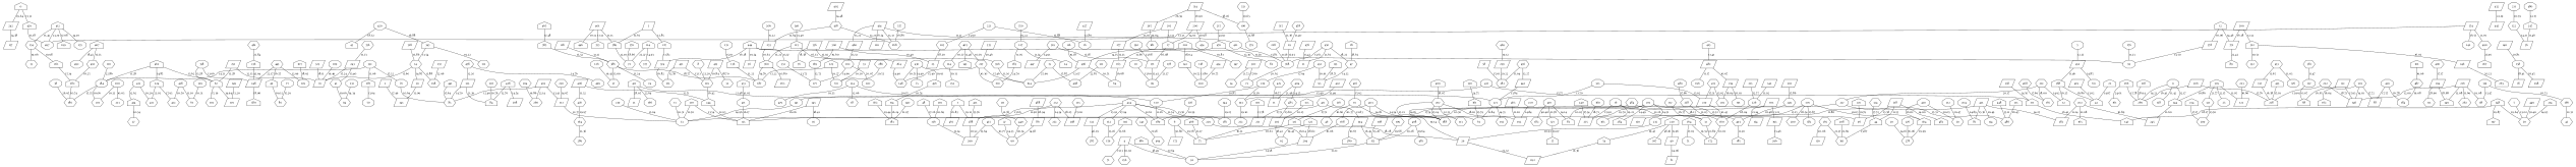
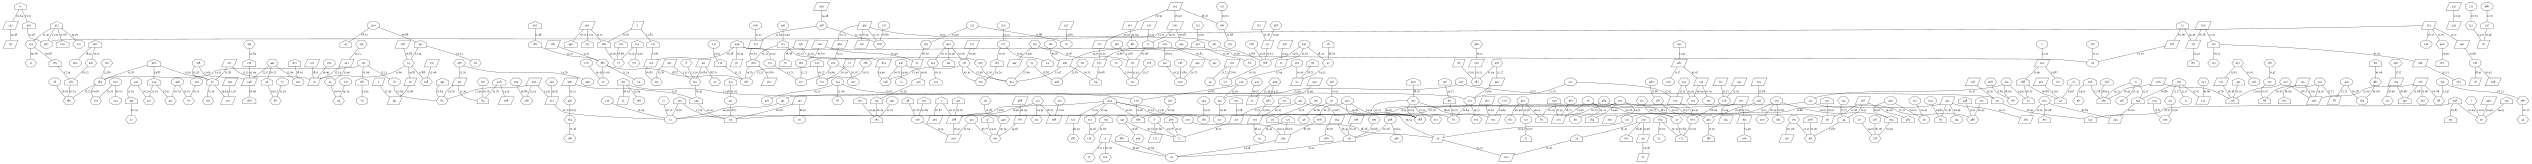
  graph {
    fontname="Playfair Display"
    node [fontname="Playfair Display" shape=hexagon]
    edge [fontname="Playfair Display"]
    0 [shape=house]
    242 [shape=parallelogram]
    429 [shape=house]
    137 [shape=parallelogram]
    497 [shape=octagon]
    1 [shape=house]
    288 [shape=parallelogram]
    467 [shape=parallelogram]
    299 [shape=parallelogram]
    2 [shape=parallelogram]
    143 [shape=parallelogram]
    3 [shape=parallelogram]
    389 [shape=house]
    217 [shape=house]
    72
    374 [shape=parallelogram]
    375
    4 [shape=parallelogram]
    91 [shape=octagon]
    71
    256
    5 [shape=octagon]
    452 [shape=parallelogram]
    69 [shape=octagon]
    388 [shape=house]
    42 [shape=house]
    52 [shape=house]
    6 [shape=octagon]
    173 [shape=parallelogram]
    75 [shape=house]
    7
    50
    8
    119
    244 [shape=house]
    133 [shape=house]
    9 [shape=octagon]
    269 [shape=house]
    344 [shape=house]
    138 [shape=octagon]
    245 [shape=parallelogram]
    104 [shape=parallelogram]
    400
    349 [shape=house]
    175
    401 [shape=parallelogram]
    353 [shape=house]
    446 [shape=house]
    402 [shape=parallelogram]
    418
    268
    233 [shape=parallelogram]
    360 [shape=house]
    403 [shape=octagon]
    168 [shape=octagon]
    29 [shape=parallelogram]
    188
    294 [shape=parallelogram]
    292 [shape=parallelogram]
    11 [shape=parallelogram]
    404
    485
    395 [shape=parallelogram]
    92 [shape=octagon]
    145 [shape=house]
    405
    227
    124
    148
    194
    170
    255 [shape=house]
    406 [shape=parallelogram]
    426
    164
    289
    407 [shape=house]
    492 [shape=octagon]
    491
    282 [shape=house]
    180
    408 [shape=octagon]
    481 [shape=octagon]
    153 [shape=house]
    409 [shape=house]
    207
    192 [shape=parallelogram]
    113
    63 [shape=octagon]
    410 [shape=octagon]
    182
    85 [shape=house]
    371 [shape=octagon]
    55 [shape=house]
    411 [shape=house]
    35 [shape=parallelogram]
    130 [shape=octagon]
    166 [shape=octagon]
    189 [shape=house]
    412 [shape=house]
    199 [shape=house]
    135 [shape=octagon]
    234
    13
    261 [shape=house]
    413 [shape=octagon]
    474 [shape=house]
    477
    37
    414 [shape=parallelogram]
    110 [shape=parallelogram]
    460 [shape=parallelogram]
    421 [shape=octagon]
    102
    368 [shape=octagon]
    177 [shape=octagon]
    120 [shape=octagon]
    73 [shape=octagon]
    415 [shape=parallelogram]
    32
    10 [shape=octagon]
    416
    46
    394 [shape=parallelogram]
    417
    271 [shape=parallelogram]
    280 [shape=house]
    187 [shape=octagon]
    263 [shape=parallelogram]
    419 [shape=parallelogram]
    420 [shape=octagon]
    43 [shape=house]
    343 [shape=house]
    14
    112
    79 [shape=parallelogram]
    39 [shape=parallelogram]
    198
    300 [shape=parallelogram]
    169 [shape=octagon]
    25 [shape=parallelogram]
    301 [shape=house]
    422 [shape=parallelogram]
    392
    272 [shape=octagon]
    302 [shape=parallelogram]
    249
    493
    185 [shape=house]
    423 [shape=house]
    482 [shape=parallelogram]
    196 [shape=octagon]
    274 [shape=parallelogram]
    293
    191 [shape=octagon]
    88 [shape=parallelogram]
    303
    68 [shape=house]
    146 [shape=parallelogram]
    424 [shape=house]
    152 [shape=octagon]
    387 [shape=octagon]
    333 [shape=parallelogram]
    229
    159
    285
    304
    260
    425
    305 [shape=house]
    23 [shape=octagon]
    321
    123 [shape=parallelogram]
    399
    306 [shape=parallelogram]
    238 [shape=house]
    427 [shape=parallelogram]
    26 [shape=octagon]
    307 [shape=octagon]
    382 [shape=octagon]
    290
    235 [shape=octagon]
    364 [shape=house]
    278
    428 [shape=house]
    308 [shape=parallelogram]
    84 [shape=house]
    309 [shape=parallelogram]
    372 [shape=parallelogram]
    322 [shape=house]
    89 [shape=house]
    246 [shape=parallelogram]
    332
    265 [shape=house]
    430 [shape=octagon]
    456 [shape=house]
    65 [shape=octagon]
    174 [shape=house]
    183 [shape=house]
    310 [shape=house]
    53 [shape=octagon]
    431 [shape=parallelogram]
    311
    440
    90
    432 [shape=parallelogram]
    443 [shape=parallelogram]
    312 [shape=octagon]
    59
    433 [shape=house]
    471 [shape=octagon]
    313 [shape=house]
    486
    434 [shape=parallelogram]
    190 [shape=octagon]
    314 [shape=parallelogram]
    295 [shape=parallelogram]
    106
    200 [shape=parallelogram]
    181
    379 [shape=octagon]
    454 [shape=octagon]
    67 [shape=house]
    171 [shape=parallelogram]
    435 [shape=parallelogram]
    87 [shape=house]
    383 [shape=parallelogram]
    134 [shape=octagon]
    315 [shape=parallelogram]
    19 [shape=parallelogram]
    442 [shape=parallelogram]
    436
    281
    273 [shape=octagon]
    193
    316 [shape=octagon]
    317 [shape=house]
    437 [shape=octagon]
    111 [shape=house]
    341 [shape=octagon]
    147 [shape=house]
    438 [shape=octagon]
    61
    472
    318 [shape=parallelogram]
    483 [shape=house]
    96 [shape=parallelogram]
    44 [shape=house]
    391
    439 [shape=octagon]
    184 [shape=octagon]
    319
    447 [shape=parallelogram]
    99 [shape=octagon]
    320 [shape=parallelogram]
    34
    441 [shape=house]
    83
    201 [shape=house]
    347
    141 [shape=house]
    496 [shape=parallelogram]
    64 [shape=house]
    202
    165 [shape=house]
    323 [shape=octagon]
    279 [shape=parallelogram]
    160
    172 [shape=house]
    444 [shape=house]
    56 [shape=parallelogram]
    351 [shape=octagon]
    95 [shape=octagon]
    203 [shape=parallelogram]
    277 [shape=parallelogram]
    163 [shape=parallelogram]
    324
    248 [shape=parallelogram]
    445
    49 [shape=house]
    129 [shape=octagon]
    380 [shape=house]
    80
    204 [shape=octagon]
    325 [shape=parallelogram]
    205 [shape=octagon]
    275 [shape=parallelogram]
    150 [shape=parallelogram]
    284 [shape=house]
    326 [shape=octagon]
    206 [shape=octagon]
    327 [shape=house]
    448 [shape=house]
    328 [shape=parallelogram]
    449 [shape=parallelogram]
    208 [shape=house]
    329 [shape=octagon]
    209 [shape=octagon]
    450 [shape=octagon]
    21 [shape=parallelogram]
    47
    93 [shape=parallelogram]
    330 [shape=house]
    361 [shape=house]
    451 [shape=octagon]
    219 [shape=octagon]
    384 [shape=octagon]
    210
    291
    331
    211 [shape=octagon]
    122
    36 [shape=parallelogram]
    357 [shape=parallelogram]
    453
    376 [shape=octagon]
    212
    237 [shape=octagon]
    167
    213 [shape=parallelogram]
    226 [shape=octagon]
    334 [shape=octagon]
    479 [shape=octagon]
    18
    455 [shape=house]
    214 [shape=house]
    335 [shape=parallelogram]
    470 [shape=house]
    215
    82 [shape=octagon]
    336 [shape=parallelogram]
    76 [shape=house]
    264 [shape=parallelogram]
    457 [shape=octagon]
    216 [shape=parallelogram]
    98
    262
    337 [shape=octagon]
    458
    338 [shape=parallelogram]
    459 [shape=octagon]
    218 [shape=house]
    339 [shape=octagon]
    366
    45
    340 [shape=octagon]
    236 [shape=house]
    461
    220 [shape=house]
    462 [shape=house]
    224 [shape=house]
    62 [shape=house]
    179 [shape=parallelogram]
    195
    100 [shape=octagon]
    253 [shape=octagon]
    221 [shape=octagon]
    103
    342 [shape=parallelogram]
    463 [shape=parallelogram]
    101 [shape=house]
    487
    222
    n364 [label=764 shape=house]
    51 [shape=octagon]
    223
    465 [shape=house]
    385 [shape=house]
    386
    57
    74 [shape=octagon]
    345 [shape=parallelogram]
    97 [shape=octagon]
    466 [shape=house]
    225 [shape=house]
    60 [shape=octagon]
    115 [shape=house]
    346
    396
    105 [shape=parallelogram]
    154 [shape=parallelogram]
    393 [shape=parallelogram]
    296 [shape=house]
    468
    348 [shape=house]
    197 [shape=house]
    259 [shape=parallelogram]
    469
    107 [shape=house]
    228 [shape=octagon]
    108 [shape=parallelogram]
    109
    350 [shape=octagon]
    127 [shape=octagon]
    24 [shape=house]
    283 [shape=house]
    230 [shape=house]
    367 [shape=house]
    54 [shape=house]
    40 [shape=parallelogram]
    81 [shape=parallelogram]
    231 [shape=octagon]
    94
    352 [shape=octagon]
    66 [shape=octagon]
    287 [shape=house]
    70 [shape=octagon]
    473
    232
    252
    398 [shape=parallelogram]
    354 [shape=parallelogram]
    142 [shape=octagon]
    490
    140 [shape=parallelogram]
    267 [shape=house]
    158 [shape=octagon]
    78 [shape=parallelogram]
    298 [shape=parallelogram]
    475 [shape=house]
    355
    476 [shape=parallelogram]
    114 [shape=house]
    377
    243 [shape=parallelogram]
    356
    41
    499 [shape=octagon]
    478
    125 [shape=parallelogram]
    116 [shape=octagon]
    358 [shape=octagon]
    117
    31
    359 [shape=house]
    156 [shape=octagon]
    118 [shape=octagon]
    239 [shape=octagon]
    12 [shape=house]
    378 [shape=parallelogram]
    15
    498 [shape=octagon]
    16 [shape=octagon]
    363 [shape=octagon]
    17
    480 [shape=octagon]
    247 [shape=house]
    240 [shape=house]
    241
    494
    362 [shape=house]
    121
    484
    365
    139 [shape=parallelogram]
    488 [shape=parallelogram]
    86 [shape=parallelogram]
    126 [shape=octagon]
    489 [shape=octagon]
    258
    369 [shape=octagon]
    128 [shape=parallelogram]
    20 [shape=octagon]
    22 [shape=house]
    27 [shape=house]
    28 [shape=house]
    370 [shape=house]
    151 [shape=parallelogram]
    250
    251 [shape=parallelogram]
    131 [shape=octagon]
    136 [shape=house]
    373 [shape=house]
    132 [shape=parallelogram]
    162 [shape=house]
    495 [shape=parallelogram]
    254 [shape=house]
    257 [shape=parallelogram]
    30 [shape=octagon]
    33 [shape=parallelogram]
    38 [shape=octagon]
    157 [shape=octagon]
    381
    144 [shape=octagon]
    266 [shape=house]
    161
    149 [shape=parallelogram]
    48 [shape=house]
    390 [shape=octagon]
    270 [shape=octagon]
    155 [shape=house]
    276 [shape=octagon]
    397 [shape=house]
    58 [shape=parallelogram]
    286
    176 [shape=octagon]
    297
    178 [shape=octagon]
    77 [shape=octagon]
    186 [shape=house]
    0 -- 242 [label=19.64]
    0 -- 429 [label=17.31]
    242 -- 137 [label=24.38]
    429 -- 497 [label=11.18]
    1 -- 288 [label=29.12]
    1 -- 467 [label=16.83]
    288 -- 299 [label=20.52]
    2 -- 143 [label=17.49]
    3 -- 389 [label=17.63]
    3 -- 217 [label=12.85]
    389 -- 72 [label=12.10]
    217 -- 374 [label=11.82]
    374 -- 375 [label=16.82]
    4 -- 91 [label=18.49]
    4 -- 71 [label=17.13]
    4 -- 256 [label=10.92]
    5 -- 452 [label=12.35]
    452 -- 69 [label=14.85]
    452 -- 388 [label=11.46]
    388 -- 42 [label=16.89]
    388 -- 52 [label=16.35]
    6 -- 173 [label=30.80]
    6 -- 75 [label=29.78]
    7 -- 50 [label=13.02]
    8 -- 119 [label=23.20]
    119 -- 244 [label=16.42]
    244 -- 133 [label=12.93]
    9 -- 269 [label=14.21]
    9 -- 344 [label=12.17]
    9 -- 138 [label=11.42]
    344 -- 245 [label=11.60]
    104 -- 349 [label=18.68]
    104 -- 175 [label=28.90]
    400 -- 104 [label=17.17]
    401 -- 389 [label=11.13]
    401 -- 353 [label=11.55]
    401 -- 446 [label=10.72]
    402 -- 418 [label=24.48]
    418 -- 268 [label=12.21]
    418 -- 233 [label=13.64]
    233 -- 360 [label=10.62]
    360 -- 187 [label=14.76]
    360 -- 263 [label=10.80]
    403 -- 168 [label=20.37]
    403 -- 29 [label=19.14]
    403 -- 188 [label=14.54]
    168 -- 294 [label=16.06]
    29 -- 292 [label=23.32]
    294 -- 91 [label=14.58]
    404 -- 11 [label=21.46]
    404 -- 485 [label=14.25]
    485 -- 395 [label=23.80]
    395 -- 92 [label=18.41]
    405 -- 145 [label=12.46]
    405 -- 227 [label=10.79]
    405 -- 124 [label=10.77]
    227 -- 148 [label=15.40]
    227 -- 194 [label=15.46]
    227 -- 170 [label=10.30]
    124 -- 255 [label=10.13]
    406 -- 244 [label=12.51]
    406 -- 426 [label=11.32]
    426 -- 164 [label=19.97]
    164 -- 289 [label=21.36]
    407 -- 492 [label=18.47]
    407 -- 491 [label=15.73]
    491 -- 282 [label=16.25]
    282 -- 180 [label=10.74]
    408 -- 481 [label=19.64]
    408 -- 153 [label=19.28]
    153 -- 91 [label=11.22]
    409 -- 207 [label=38.97]
    207 -- 188 [label=15.21]
    207 -- 192 [label=18.10]
    207 -- 113 [label=15.24]
    207 -- 63 [label=12.31]
    410 -- 182 [label=40.40]
    410 -- 85 [label=24.14]
    410 -- 371 [label=22.58]
    371 -- 55 [label=19.07]
    411 -- 35 [label=28.95]
    411 -- 130 [label=23.48]
    411 -- 166 [label=22.64]
    130 -- 189 [label=11.26]
    412 -- 497 [label=23.29]
    412 -- 199 [label=17.08]
    412 -- 135 [label=14.50]
    412 -- 234 [label=11.45]
    234 -- 13 [label=19.06]
    234 -- 261 [label=10.98]
    261 -- 282 [label=15.14]
    413 -- 474 [label=12.62]
    413 -- 477 [label=10.29]
    474 -- 37 [label=10.34]
    414 -- 268 [label=13.31]
    414 -- 110 [label=16.74]
    414 -- 460 [label=13.23]
    414 -- 421 [label=11.37]
    460 -- 102 [label=13.51]
    421 -- 368 [label=17.85]
    102 -- 177 [label=14.99]
    102 -- 120 [label=20.07]
    368 -- 73 [label=20.62]
    415 -- 119 [label=10.84]
    415 -- 32 [label=18.70]
    10 -- 188 [label=14.81]
    10 -- 46 [label=16.66]
    416 -- 10 [label=15.92]
    394 -- 153 [label=16.45]
    394 -- 280 [label=10.67]
    417 -- 394 [label=21.83]
    417 -- 271 [label=17.71]
    271 -- 75 [label=16.51]
    419 -- 42 [label=13.02]
    420 -- 43 [label=18.52]
    420 -- 343 [label=16.88]
    343 -- 14 [label=11.54]
    343 -- 112 [label=19.22]
    14 -- 79 [label=13.60]
    14 -- 39 [label=14.85]
    14 -- 198 [label=13.88]
    39 -- 143 [label=13.09]
    300 -- 169 [label=19.60]
    300 -- 25 [label=19.40]
    169 -- 177 [label=12.73]
    301 -- 271 [label=15.78]
    422 -- 392 [label=11.49]
    392 -- 272 [label=19.10]
    302 -- 249 [label=15.86]
    249 -- 493 [label=16.48]
    493 -- 185 [label=11.50]
    423 -- 482 [label=11.41]
    482 -- 196 [label=11.17]
    482 -- 274 [label=10.97]
    274 -- 293 [label=16.04]
    274 -- 191 [label=16.91]
    303 -- 88 [label=17.72]
    303 -- 68 [label=16.65]
    303 -- 146 [label=14.91]
    424 -- 288 [label=11.96]
    424 -- 189 [label=12.61]
    424 -- 152 [label=17.94]
    424 -- 387 [label=15.56]
    424 -- 333 [label=13.91]
    424 -- 229 [label=11.54]
    152 -- 159 [label=15.26]
    333 -- 285 [label=46.19]
    229 -- 294 [label=16.04]
    304 -- 260 [label=19.86]
    425 -- 11 [label=16.57]
    305 -- 344 [label=10.86]
    305 -- 23 [label=32.15]
    305 -- 321 [label=21.77]
    305 -- 123 [label=11.05]
    321 -- 399 [label=13.50]
    306 -- 269 [label=16.41]
    306 -- 238 [label=15.76]
    427 -- 26 [label=12.80]
    307 -- 382 [label=25.87]
    307 -- 290 [label=18.54]
    307 -- 235 [label=15.25]
    307 -- 364 [label=10.03]
    235 -- 29 [label=20.92]
    364 -- 278 [label=19.99]
    428 -- 308 [label=14.54]
    428 -- 84 [label=12.76]
    309 -- 372 [label=16.38]
    309 -- 322 [label=12.52]
    372 -- 89 [label=22.43]
    322 -- 246 [label=16.03]
    322 -- 332 [label=10.51]
    246 -- 265 [label=20.23]
    430 -- 148 [label=10.51]
    430 -- 456 [label=19.91]
    430 -- 65 [label=14.40]
    456 -- 174 [label=10.74]
    174 -- 183 [label=16.24]
    310 -- 133 [label=13.54]
    310 -- 53 [label=11.50]
    431 -- 375 [label=12.56]
    431 -- 119 [label=13.11]
    311 -- 440 [label=12.38]
    440 -- 90 [label=20.74]
    432 -- 443 [label=22.19]
    312 -- 59 [label=20.47]
    433 -- 471 [label=41.03]
    471 -- 133 [label=16.17]
    313 -- 486 [label=26.43]
    434 -- 190 [label=10.75]
    314 -- 295 [label=26.59]
    314 -- 106 [label=18.26]
    314 -- 200 [label=16.90]
    295 -- 181 [label=29.04]
    106 -- 379 [label=12.68]
    200 -- 454 [label=29.98]
    200 -- 67 [label=14.95]
    67 -- 171 [label=16.98]
    171 -- 99 [label=13.43]
    435 -- 53 [label=11.86]
    435 -- 87 [label=23.36]
    435 -- 383 [label=14.25]
    435 -- 134 [label=10.49]
    315 -- 19 [label=21.36]
    19 -- 368 [label=15.93]
    442 -- 273 [label=13.84]
    436 -- 442 [label=12.27]
    436 -- 281 [label=11.94]
    273 -- 63 [label=11.84]
    273 -- 193 [label=14.35]
    316 -- 317 [label=17.72]
    317 -- 29 [label=18.28]
    437 -- 111 [label=15.75]
    437 -- 341 [label=15.40]
    111 -- 147 [label=16.41]
    341 -- 53 [label=14.96]
    438 -- 61 [label=11.10]
    438 -- 472 [label=10.50]
    318 -- 483 [label=14.00]
    318 -- 96 [label=13.58]
    318 -- 44 [label=11.53]
    44 -- 391 [label=13.87]
    439 -- 88 [label=17.55]
    439 -- 184 [label=16.78]
    319 -- 171 [label=15.78]
    319 -- 447 [label=14.91]
    320 -- 73 [label=17.69]
    320 -- 34 [label=21.72]
    441 -- 83 [label=15.64]
    201 -- 347 [label=19.81]
    201 -- 141 [label=18.04]
    201 -- 496 [label=14.75]
    141 -- 190 [label=10.52]
    496 -- 194 [label=12.07]
    496 -- 64 [label=10.51]
    202 -- 245 [label=16.89]
    202 -- 383 [label=11.24]
    202 -- 165 [label=12.08]
    323 -- 273 [label=11.70]
    323 -- 279 [label=13.92]
    279 -- 160 [label=10.43]
    160 -- 172 [label=10.01]
    444 -- 374 [label=16.38]
    444 -- 56 [label=19.74]
    444 -- 351 [label=13.37]
    444 -- 95 [label=11.59]
    351 -- 177 [label=11.73]
    203 -- 67 [label=12.53]
    203 -- 277 [label=15.97]
    277 -- 163 [label=13.33]
    163 -- 64 [label=16.68]
    324 -- 44 [label=37.72]
    248 -- 380 [label=18.96]
    445 -- 248 [label=22.17]
    445 -- 49 [label=16.55]
    445 -- 129 [label=12.99]
    49 -- 80 [label=19.02]
    204 -- 87 [label=24.89]
    325 -- 79 [label=18.11]
    205 -- 85 [label=10.03]
    205 -- 493 [label=15.52]
    205 -- 275 [label=19.70]
    205 -- 150 [label=14.51]
    205 -- 284 [label=14.49]
    326 -- 189 [label=10.59]
    206 -- 233 [label=15.22]
    327 -- 294 [label=18.62]
    327 -- 92 [label=19.45]
    448 -- 486 [label=33.11]
    328 -- 14 [label=15.86]
    449 -- 50 [label=30.40]
    208 -- 391 [label=22.69]
    329 -- 61 [label=10.31]
    209 -- 79 [label=19.49]
    450 -- 368 [label=13.63]
    450 -- 21 [label=21.63]
    450 -- 47 [label=18.23]
    47 -- 93 [label=14.32]
    330 -- 361 [label=24.75]
    361 -- 63 [label=15.79]
    451 -- 93 [label=10.91]
    451 -- 219 [label=17.94]
    219 -- 130 [label=10.85]
    219 -- 392 [label=11.16]
    384 -- 180 [label=15.35]
    384 -- 291 [label=10.06]
    210 -- 384 [label=22.86]
    331 -- 106 [label=19.65]
    211 -- 122 [label=10.79]
    122 -- 36 [label=14.11]
    357 -- 238 [label=16.38]
    453 -- 357 [label=13.65]
    453 -- 376 [label=11.03]
    212 -- 52 [label=14.92]
    212 -- 237 [label=20.17]
    212 -- 167 [label=18.00]
    237 -- 395 [label=10.30]
    237 -- 486 [label=25.51]
    213 -- 226 [label=12.57]
    226 -- 160 [label=18.04]
    334 -- 273 [label=20.05]
    334 -- 479 [label=19.33]
    334 -- 18 [label=12.06]
    455 -- 238 [label=15.19]
    214 -- 50 [label=14.95]
    335 -- 227 [label=30.46]
    470 -- 163 [label=13.66]
    470 -- 82 [label=12.30]
    215 -- 470 [label=45.97]
    336 -- 76 [label=18.38]
    336 -- 264 [label=15.92]
    264 -- 148 [label=14.40]
    457 -- 299 [label=13.64]
    457 -- 90 [label=10.77]
    216 -- 349 [label=13.08]
    216 -- 146 [label=12.09]
    216 -- 98 [label=19.08]
    216 -- 262 [label=11.69]
    337 -- 268 [label=16.86]
    458 -- 19 [label=21.40]
    338 -- 111 [label=34.50]
    459 -- 364 [label=16.62]
    459 -- 59 [label=20.05]
    218 -- 269 [label=28.94]
    339 -- 98 [label=13.47]
    339 -- 366 [label=16.53]
    366 -- 45 [label=12.32]
    340 -- 183 [label=21.97]
    236 -- 248 [label=43.94]
    461 -- 236 [label=25.84]
    220 -- 96 [label=30.79]
    462 -- 384 [label=11.28]
    462 -- 224 [label=14.85]
    462 -- 62 [label=13.62]
    224 -- 477 [label=23.03]
    224 -- 472 [label=17.93]
    62 -- 179 [label=14.94]
    62 -- 195 [label=15.39]
    100 -- 291 [label=10.33]
    100 -- 253 [label=10.03]
    221 -- 26 [label=15.88]
    221 -- 103 [label=13.90]
    103 -- 25 [label=18.30]
    342 -- 226 [label=11.02]
    463 -- 192 [label=21.20]
    101 -- 487 [label=19.96]
    487 -- 184 [label=19.08]
    222 -- 146 [label=18.71]
    222 -- 238 [label=13.99]
    n364 -- 172 [label=19.55]
    n364 -- 51 [label=17.03]
    223 -- 123 [label=16.66]
    465 -- 385 [label=17.48]
    385 -- 386 [label=15.52]
    386 -- 187 [label=18.57]
    386 -- 57 [label=13.09]
    386 -- 74 [label=11.24]
    345 -- 133 [label=16.06]
    345 -- 97 [label=18.41]
    466 -- 75 [label=11.17]
    225 -- 187 [label=13.22]
    225 -- 60 [label=19.27]
    115 -- 360 [label=15.23]
    115 -- 396 [label=16.53]
    346 -- 115 [label=27.40]
    396 -- 194 [label=11.30]
    105 -- 133 [label=17.74]
    105 -- 154 [label=21.14]
    105 -- 393 [label=13.21]
    393 -- 296 [label=15.46]
    468 -- 167 [label=17.69]
    348 -- 50 [label=19.64]
    348 -- 147 [label=18.17]
    348 -- 197 [label=29.87]
    259 -- 281 [label=20.22]
    469 -- 259 [label=19.12]
    107 -- 129 [label=18.93]
    228 -- 368 [label=11.56]
    108 -- 153 [label=23.20]
    109 -- 153 [label=19.68]
    350 -- 127 [label=19.22]
    127 -- 24 [label=21.74]
    127 -- 283 [label=11.05]
    283 -- 170 [label=24.70]
    230 -- 367 [label=48.16]
    230 -- 54 [label=19.47]
    230 -- 40 [label=15.96]
    54 -- 292 [label=21.36]
    40 -- 81 [label=24.06]
    231 -- 94 [label=14.34]
    352 -- 384 [label=14.31]
    352 -- 66 [label=15.32]
    352 -- 287 [label=11.06]
    66 -- 83 [label=10.64]
    287 -- 70 [label=13.04]
    473 -- 293 [label=13.02]
    473 -- 279 [label=15.31]
    232 -- 288 [label=13.66]
    232 -- 252 [label=24.34]
    232 -- 398 [label=18.25]
    354 -- 497 [label=12.21]
    354 -- 142 [label=36.57]
    354 -- 490 [label=25.07]
+   354 -- 140 [label=13.73]
    490 -- 267 [label=25.90]
    140 -- 158 [label=20.81]
    158 -- 78 [label=18.41]
    158 -- 298 [label=16.45]
    475 -- 288 [label=35.56]
    355 -- 398 [label=17.00]
    476 -- 21 [label=13.42]
    114 -- 72 [label=23.27]
    114 -- 377 [label=14.93]
    243 -- 79 [label=15.24]
    243 -- 41 [label=13.40]
    356 -- 243 [label=11.73]
    41 -- 94 [label=10.06]
    478 -- 499 [label=14.76]
    478 -- 125 [label=12.20]
    125 -- 84 [label=21.29]
    125 -- 83 [label=14.70]
    116 -- 496 [label=19.78]
    358 -- 248 [label=11.06]
    358 -- 62 [label=13.28]
    117 -- 31 [label=26.37]
    31 -- 172 [label=10.89]
    359 -- 156 [label=10.69]
    156 -- 299 [label=13.14]
    118 -- 190 [label=11.80]
    239 -- 53 [label=15.04]
    12 -- 372 [label=14.46]
    12 -- 378 [label=10.96]
    378 -- 95 [label=13.70]
    15 -- 194 [label=25.99]
    15 -- 498 [label=15.85]
    16 -- 275 [label=15.90]
    16 -- 31 [label=12.26]
    16 -- 363 [label=19.21]
    17 -- 53 [label=10.31]
    480 -- 247 [label=12.17]
    247 -- 36 [label=11.46]
    240 -- 275 [label=17.34]
-   317 -- 75 [label=10.61]
+   241 -- 75 [label=10.61]
    241 -- 494 [label=21.58]
    362 -- 183 [label=19.44]
    121 -- 498 [label=22.81]
    484 -- 188 [label=14.16]
    484 -- 96 [label=18.13]
    365 -- 391 [label=21.37]
    365 -- 139 [label=20.06]
    488 -- 86 [label=28.94]
    86 -- 90 [label=14.58]
    126 -- 57 [label=19.43]
    489 -- 258 [label=17.66]
    258 -- 160 [label=11.03]
    369 -- 275 [label=18.71]
    128 -- 386 [label=31.12]
    20 -- 99 [label=13.60]
    22 -- 42 [label=14.67]
    27 -- 90 [label=24.33]
    28 -- 47 [label=28.62]
    370 -- 72 [label=18.66]
    151 -- 53 [label=12.37]
    250 -- 151 [label=14.97]
    251 -- 79 [label=12.13]
    251 -- 62 [label=13.28]
    131 -- 136 [label=15.01]
    136 -- 187 [label=11.23]
    373 -- 395 [label=10.15]
    132 -- 146 [label=15.93]
    132 -- 162 [label=16.04]
    495 -- 260 [label=22.14]
    495 -- 83 [label=12.49]
    495 -- 151 [label=13.41]
    254 -- 399 [label=17.17]
    257 -- 198 [label=22.96]
    30 -- 278 [label=14.16]
    33 -- 60 [label=10.39]
    38 -- 180 [label=26.95]
    157 -- 68 [label=10.97]
    381 -- 157 [label=11.47]
    144 -- 387 [label=19.25]
    266 -- 269 [label=15.78]
    266 -- 161 [label=24.01]
    149 -- 179 [label=13.20]
    48 -- 156 [label=17.26]
    390 -- 171 [label=23.68]
    270 -- 192 [label=14.84]
    155 -- 93 [label=28.71]
    276 -- 278 [label=36.06]
    397 -- 159 [label=15.66]
    58 -- 281 [label=15.01]
    286 -- 60 [label=20.53]
    176 -- 95 [label=11.33]
    297 -- 84 [label=19.76]
    178 -- 99 [label=21.37]
    77 -- 80 [label=15.29]
    186 -- 91 [label=17.64]
  }
